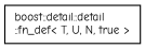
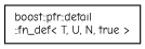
  digraph {
    rankdir=LR
    fontname="Comic Neue"
-   n1 [color=black fillcolor=white fontname="Comic Neue" fontsize=10 height=0.2 label="boost::detail::detail\l::fn_def\< T, U, N, true \>" shape=record style=filled width=0.4]
+   n1 [color=black fillcolor=white fontname="Comic Neue" fontsize=10 height=0.2 label="boost::pfr::detail\l::fn_def\< T, U, N, true \>" shape=record style=filled width=0.4]
  }
